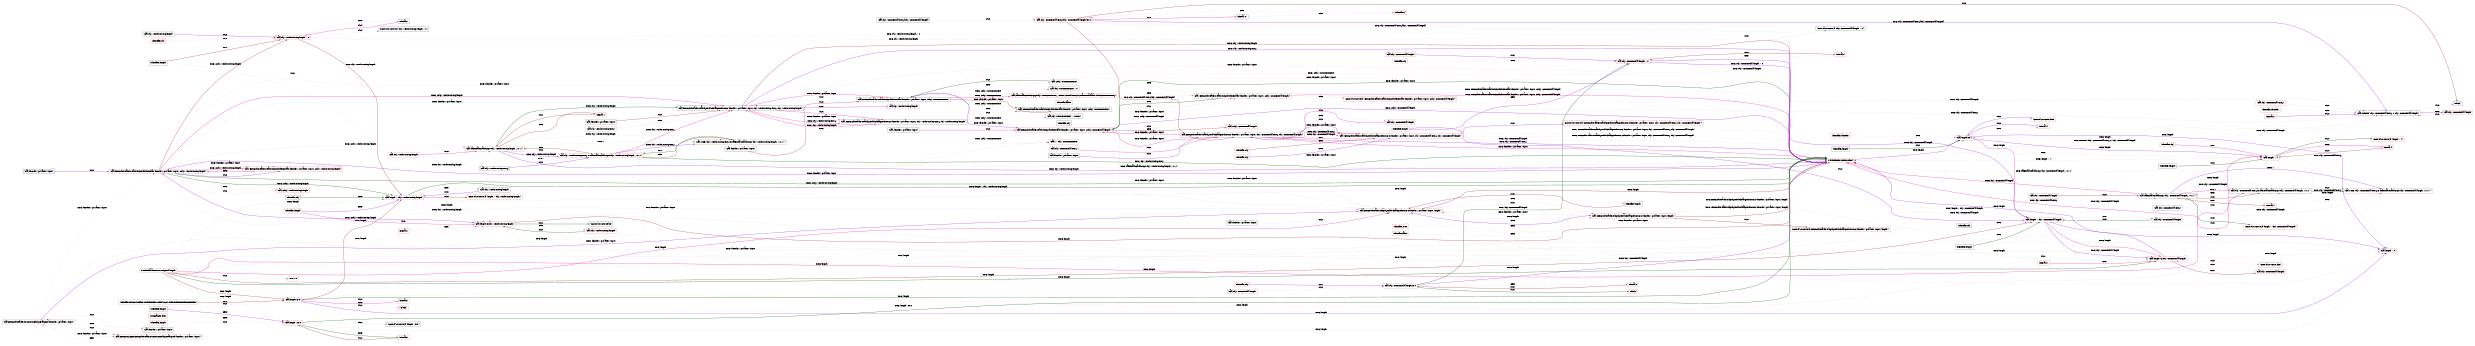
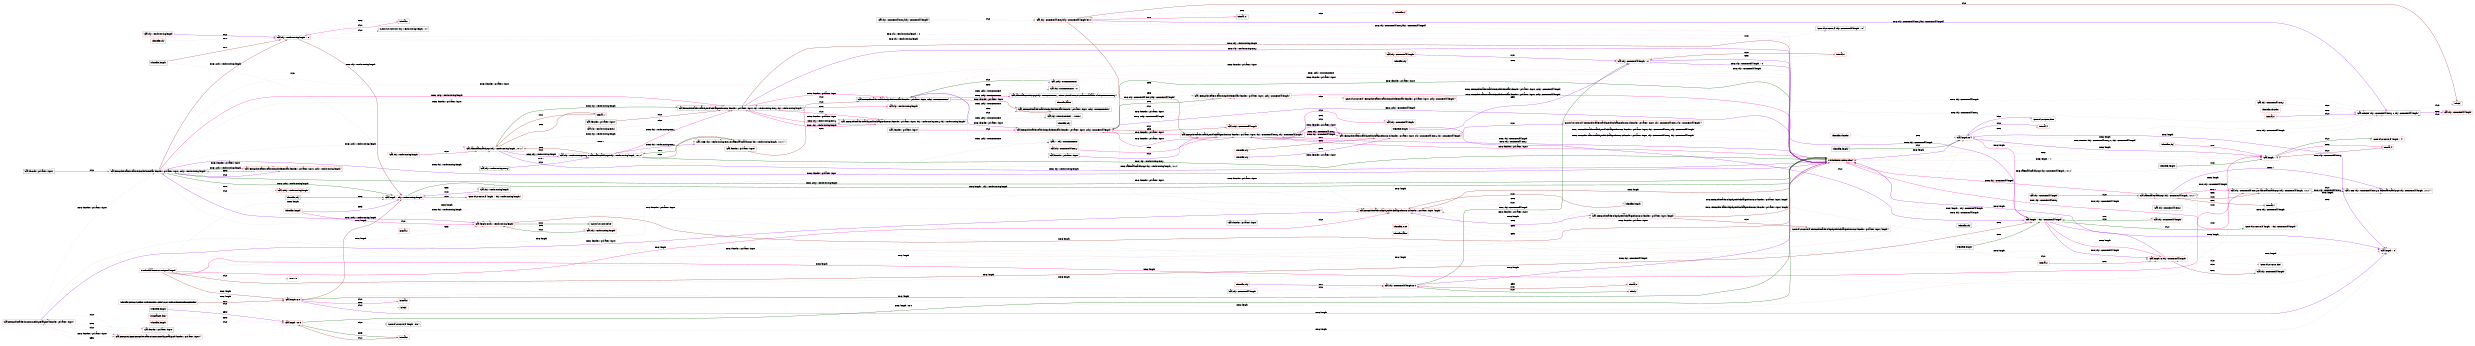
  digraph {
    rankdir=LR
    node [color=brown shape=folder]
    edge [color=purple style=bold]
    n1 [color=red label="(Call,FLAC__bitreader_read_uint32_little_endian(decoder->private_->input, &obj->comments[i].length))" shape=box]
    n2 [color=black label="(Call,FLAC__bitreader_read_byte_block_aligned_no_crc(decoder->private_->input, obj->comments[i].entry, obj->comments[i].length))"]
    n3 [label="(Call,!FLAC__bitreader_read_uint32_little_endian(decoder->private_->input, &obj->comments[i].length))" shape=box]
    n4 [label="(Call,FLAC__bitreader_skip_byte_block_aligned_no_crc(decoder->private_->input, length))"]
    n5 [color=red label="(Call,&obj->comments[i].length)"]
    n6 [color=red label="(MethodReturn,FLAC__bool)" shape=box]
    n7 [color=red label="(Call,!FLAC__bitreader_read_byte_block_aligned_no_crc(decoder->private_->input, obj->comments[i].entry, obj->comments[i].length))" shape=box]
    n8 [color=red label="(Call,obj->comments[i].length)" shape=box]
    n9 [color=red label="(ControlStructure,if (!FLAC__bitreader_read_uint32_little_endian(decoder->private_->input, &obj->comments[i].length)))"]
    n10 [label="(Call,!FLAC__bitreader_skip_byte_block_aligned_no_crc(decoder->private_->input, length))"]
    n11 [color=black label="(Identifier,length)"]
    n12 [label="(Call,length -= 4)"]
    n13 [color=black label="(Call,FLAC__bitreader_read_uint32_little_endian(decoder->private_->input, &obj->num_comments))" shape=box]
    n14 [color=black label="(Call,obj->num_comments > 0)"]
    n15 [color=red label="(Call,safe_malloc_mul_2op_p(obj->num_comments, /*times*/sizeof(FLAC__StreamMetadata_VorbisComment_Entry)))"]
    n16 [color=black label="(Call,!FLAC__bitreader_read_uint32_little_endian(decoder->private_->input, &obj->num_comments))"]
    n17 [label="(Call,i < obj->num_comments)" shape=box]
    n18 [color=black label="(Call,obj->num_comments > 100000)"]
    n19 [label="(Call,&obj->num_comments)" shape=box]
    n20 [color=black label="(Call,FLAC__bitreader_read_byte_block_aligned_no_crc(decoder->private_->input, obj->vendor_string.entry, obj->vendor_string.length))" shape=box]
    n21 [label="(Call,obj->vendor_string.length)" shape=box]
    n22 [color=black label="(Call,!FLAC__bitreader_read_byte_block_aligned_no_crc(decoder->private_->input, obj->vendor_string.entry, obj->vendor_string.length))" shape=box]
    n23 [label="(Call,FLAC__bitreader_read_uint32_little_endian(decoder->private_->input, &obj->vendor_string.length))" shape=box]
    n24 [label="(Call,safe_malloc_add_2op_(obj->vendor_string.length, /*+*/1))"]
    n25 [label="(Call,length < obj->vendor_string.length)"]
    n26 [color=red label="(Call,obj->vendor_string.length > 0)"]
    n27 [color=red label="(Call,length -= obj->vendor_string.length)"]
    n28 [color=red label="(Call,!FLAC__bitreader_read_uint32_little_endian(decoder->private_->input, &obj->vendor_string.length))"]
    n29 [color=red label="(Call,&obj->vendor_string.length)"]
    n30 [color=red label="(Call,obj->vendor_string.entry = safe_malloc_add_2op_(obj->vendor_string.length, /*+*/1))"]
    n31 [label="(Call,0 == (obj->vendor_string.entry = safe_malloc_add_2op_(obj->vendor_string.length, /*+*/1)))"]
    n32 [label="(Literal,1)"]
    n33 [label="(Call,length > 0)" shape=box]
    n34 [color=black label="(Call,obj->vendor_string.length)"]
    n35 [color=red label="(ControlStructure,if (length < obj->vendor_string.length))"]
    n36 [color=black label="(ControlStructure,if (obj->vendor_string.length > 0))" shape=box]
    n37 [color=black label="(Literal,0)"]
    n38 [label="(Call,length < 4)" shape=box]
    n39 [color=red label="(Call,obj->vendor_string.length)" shape=box]
    n40 [color=black label="(ControlStructure,else)"]
    n41 [label="(Call,FLAC__bitreader_is_consumed_byte_aligned(decoder->private_->input))"]
    n42 [color=black label="(Call,decoder->private_->input)" shape=box]
    n43 [label="(Call,FLAC__ASSERT(FLAC__bitreader_is_consumed_byte_aligned(decoder->private_->input)))" shape=box]
    n44 [label="(Call,length -= 8)"]
    n45 [label="(Literal,8)" shape=box]
    n46 [color=red label="(Block,)" shape=box]
    n47 [color=red label="(Literal,4)"]
    n48 [color=red label="(ControlStructure,if (length < 4))"]
    n49 [color=red label="(Call,length >= 8)"]
    n50 [color=red label="(Literal,8)"]
    n51 [color=black label="(ControlStructure,if (length >= 8))"]
    n52 [label="(MethodParameterIn,unsigned length)"]
    n53 [label="(Call,length < obj->comments[i].length)" shape=box]
    n54 [color=red label="(Call,length -= obj->comments[i].length)"]
    1000115 [shape=box]
    n56 [color=black label="(Call,safe_malloc_add_2op_(obj->comments[i].length, /*+*/1))" shape=box]
    n57 [label="(Call,obj->comments[i].length)"]
    n58 [color=red label="(ControlStructure,if (length < obj->comments[i].length))"]
    n59 [label="(ControlStructure,else)"]
    n60 [color=red label="(Literal,4)"]
    n61 [color=black label="(ControlStructure,else)" shape=box]
    n62 [color=red label="(Call,obj->comments[i].length)" shape=box]
    n63 [color=red label="(ControlStructure,if (!FLAC__bitreader_read_byte_block_aligned_no_crc(decoder->private_->input, obj->comments[i].entry, obj->comments[i].length)))"]
    n64 [color=black label="(Call,memset (obj->comments[i].entry, 0, obj->comments[i].length))"]
    n65 [color=red label="(Call,obj->comments[i].length)" shape=box]
    n66 [color=black label="(Block,)" shape=box]
    n67 [color=black label="(Call,obj->comments[i].entry = safe_malloc_add_2op_(obj->comments[i].length, /*+*/1))" shape=box]
    n68 [label="(Call,0 == (obj->comments[i].entry = safe_malloc_add_2op_(obj->comments[i].length, /*+*/1)))"]
    n69 [label="(Literal,1)" shape=box]
    n70 [color=red label="(Call,obj->comments[i].length > 0)" shape=box]
    n71 [color=black label="(ControlStructure,if (obj->comments[i].length > 0))" shape=box]
    n72 [color=red label="(Literal,0)"]
    n73 [label="(Call,obj->comments[i].length = 0)" shape=box]
    n74 [color=red label="(Block,)" shape=box]
    n75 [label="(Literal,0)"]
    n76 [color=red label="(Call,obj->comments[i].entry[obj->comments[i].length] = '\0')"]
    n77 [color=black label="(Literal,'\0')" shape=box]
    n78 [color=red label="(Identifier,i)" shape=box]
    n79 [label="(ControlStructure,if(!FLAC__bitreader_skip_byte_block_aligned_no_crc(decoder->private_->input, length)))"]
    n80 [color=black label="(Identifier,obj)" shape=box]
    n81 [color=black label="(Call,obj->comments[i].entry)" shape=box]
    n82 [color=black label="(Call,obj->vendor_string.entry)" shape=box]
    n83 [label="(Identifier,false)" shape=box]
    n84 [label="(Call,obj->comments[i].length)"]
    n85 [label="(Call,obj->comments[i].entry)" shape=box]
    n86 [label="(Call,obj->vendor_string.length)" shape=box]
    n87 [color=red label="(Literal,0)"]
    n88 [color=black label="(Call,decoder->private_->input)" shape=box]
    n89 [color=black label="(Identifier,length)"]
    n90 [color=red label="(Call,obj->comments[i].length)"]
    n91 [color=black label="(Call,decoder->private_->input)" shape=box]
    n92 [color=black label="(Identifier,obj)"]
    n93 [label="(Identifier,decoder)"]
    n94 [label="(Identifier,false)"]
    n95 [color=black label="(Call,obj->comments[i].entry[obj->comments[i].length])" shape=box]
    n96 [color=red label="(Identifier,obj)"]
    n97 [color=black label="(Identifier,length)" shape=box]
    n98 [color=red label="(Identifier,length)" shape=box]
    n99 [label="(Identifier,obj)"]
    n100 [color=black label="(Identifier,length)"]
    n101 [color=black label="(Identifier,obj)"]
    n102 [label="(Call,obj->comments[i].length)" shape=box]
    n103 [color=black label="(Call,decoder->private_->input)"]
    n104 [color=black label="(Identifier,length)"]
    n105 [label="(Call,obj->vendor_string.length)" shape=box]
    n106 [color=red label="(Literal,0)"]
    n107 [color=red label="(Identifier,obj)" shape=box]
    n108 [label="(Identifier,length)" shape=box]
    n109 [color=black label="(Call,decoder->private_->input)" shape=box]
    n110 [color=red label="(JumpTarget,skip:)"]
    n111 [label="(Identifier,FLAC__STREAM_METADATA_VORBIS_COMMENT_ENTRY_LENGTH_LEN)" shape=box]
    n112 [label="(Identifier,obj)" shape=box]
    n113 [color=red label="(Identifier,obj)"]
    n114 [label="(Call,obj->comments[i].entry)"]
    n115 [color=red label="(Identifier,decoder)"]
    n116 [color=black label="(Identifier,length)" shape=box]
    n117 [color=red label="(Identifier,true)"]
    n118 [label="(Call,obj->vendor_string.entry)" shape=box]
    n119 [color=black label="(Call,decoder->private_->input)"]
    n120 [label="(Identifier,obj)" shape=box]
    n121 [color=black label="(Call,decoder->private_->input)"]
    n122 [label="(Literal,0)" shape=box]
    n123 [label="(Identifier,length)" shape=box]
    n1 -> n2 [color=deeppink label="DDG: decoder->private_->input"]
    n1 -> n3 [color=brown label="AST: " style=dotted]
    n1 -> n3 [color=deeppink label="DDG: decoder->private_->input" style=dotted]
    n1 -> n3 [label="DDG: &obj->comments[i].length" style=dotted]
    n1 -> n4 [color=deeppink label="DDG: decoder->private_->input" style=dotted]
    n1 -> n5 [color=brown label="CFG: "]
    n1 -> n6 [color=darkgreen label="DDG: decoder->private_->input"]
    n1 -> n6 [label="DDG: &obj->comments[i].length"]
    n2 -> n1 [color=deeppink label="DDG: decoder->private_->input"]
    n2 -> n4 [color=darkgreen label="DDG: decoder->private_->input" style=dotted]
    n2 -> n6 [label="DDG: obj->comments[i].length" style=dotted]
    n2 -> n6 [label="DDG: obj->comments[i].entry"]
    n2 -> n6 [color=deeppink label="DDG: decoder->private_->input"]
    n2 -> n7 [color=deeppink label="AST: " style=dotted]
    n2 -> n7 [label="DDG: decoder->private_->input"]
    n2 -> n7 [color=deeppink label="DDG: obj->comments[i].entry"]
    n2 -> n7 [color=brown label="DDG: obj->comments[i].length" style=dotted]
    n2 -> n8 [label="CFG: " style=dotted]
    n3 -> n1 [color=darkgreen label="CFG: "]
    n3 -> n6 [color=deeppink label="DDG: FLAC__bitreader_read_uint32_little_endian(decoder->private_->input, &obj->comments[i].length)"]
    n3 -> n6 [label="DDG: !FLAC__bitreader_read_uint32_little_endian(decoder->private_->input, &obj->comments[i].length)" style=dotted]
    n3 -> n9 [color=brown label="AST: " style=dotted]
    n4 -> n6 [color=deeppink label="DDG: decoder->private_->input" style=dotted]
    n4 -> n6 [color=brown label="DDG: length"]
    n4 -> n10 [color=deeppink label="AST: " style=dotted]
    n4 -> n10 [color=darkgreen label="DDG: decoder->private_->input" style=dotted]
    n4 -> n10 [label="DDG: length" style=dotted]
    n4 -> n11 [label="CFG: " style=dotted]
    n5 -> n1 [label="AST: " style=dotted]
    n6 -> n12 [label="DDG: length"]
    n7 -> n2 [color=deeppink label="CFG: "]
    n7 -> n6 [color=deeppink label="DDG: !FLAC__bitreader_read_byte_block_aligned_no_crc(decoder->private_->input, obj->comments[i].entry, obj->comments[i].length)" style=dotted]
    n7 -> n6 [label="DDG: FLAC__bitreader_read_byte_block_aligned_no_crc(decoder->private_->input, obj->comments[i].entry, obj->comments[i].length)" style=dotted]
    n7 -> n63 [label="AST: "]
    n8 -> n2 [color=deeppink label="AST: "]
    n10 -> n4 [label="CFG: "]
    n10 -> n6 [color=brown label="DDG: !FLAC__bitreader_skip_byte_block_aligned_no_crc(decoder->private_->input, length)"]
    n10 -> n6 [color=darkgreen label="DDG: FLAC__bitreader_skip_byte_block_aligned_no_crc(decoder->private_->input, length)" style=dotted]
    n10 -> n79 [color=brown label="AST: "]
    n11 -> n4 [color=brown label="AST: "]
    n12 -> n33 [label="DDG: length"]
    n12 -> n38 [label="DDG: length"]
    n12 -> n53 [color=deeppink label="DDG: length"]
    n12 -> n59 [label="AST: "]
    n12 -> n60 [label="CFG: " style=dotted]
    n13 -> n1 [label="DDG: decoder->private_->input"]
    n13 -> n4 [color=darkgreen label="DDG: decoder->private_->input" style=dotted]
    n13 -> n6 [color=deeppink label="DDG: &obj->num_comments" style=dotted]
    n13 -> n6 [color=deeppink label="DDG: decoder->private_->input" style=dotted]
    n13 -> n14 [color=deeppink label="DDG: &obj->num_comments" style=dotted]
    n13 -> n15 [color=deeppink label="DDG: &obj->num_comments"]
    n13 -> n16 [color=darkgreen label="AST: " style=dotted]
    n13 -> n16 [color=brown label="DDG: decoder->private_->input"]
    n13 -> n16 [color=darkgreen label="DDG: &obj->num_comments" style=dotted]
    n13 -> n17 [label="DDG: &obj->num_comments" style=dotted]
    n13 -> n18 [label="DDG: &obj->num_comments" style=dotted]
    n13 -> n19 [label="CFG: " style=dotted]
    n16 -> n13 [color=deeppink label="CFG: " style=dotted]
    n19 -> n13 [color=darkgreen label="AST: "]
    n20 -> n6 [color=brown label="DDG: decoder->private_->input" style=dotted]
    n20 -> n6 [color=brown label="DDG: obj->vendor_string.length"]
    n20 -> n6 [label="DDG: obj->vendor_string.entry"]
    n20 -> n13 [color=deeppink label="DDG: decoder->private_->input"]
    n20 -> n21 [color=deeppink label="CFG: "]
    n20 -> n22 [color=deeppink label="AST: "]
    n20 -> n22 [color=deeppink label="DDG: decoder->private_->input" style=dotted]
    n20 -> n22 [color=deeppink label="DDG: obj->vendor_string.entry"]
    n20 -> n22 [color=deeppink label="DDG: obj->vendor_string.length"]
    n21 -> n20 [color=darkgreen label="AST: " style=dotted]
    n22 -> n20 [label="CFG: " style=dotted]
    n23 -> n4 [label="DDG: decoder->private_->input" style=dotted]
    n23 -> n6 [color=darkgreen label="DDG: &obj->vendor_string.length"]
    n23 -> n6 [label="DDG: decoder->private_->input"]
    n23 -> n13 [color=deeppink label="DDG: decoder->private_->input" style=dotted]
    n23 -> n20 [color=darkgreen label="DDG: decoder->private_->input" style=dotted]
    n23 -> n20 [color=deeppink label="DDG: &obj->vendor_string.length"]
    n23 -> n24 [label="DDG: &obj->vendor_string.length" style=dotted]
    n23 -> n25 [color=darkgreen label="DDG: &obj->vendor_string.length"]
    n23 -> n26 [color=brown label="DDG: &obj->vendor_string.length"]
    n23 -> n27 [label="DDG: &obj->vendor_string.length"]
    n23 -> n28 [label="AST: "]
    n23 -> n28 [color=deeppink label="DDG: decoder->private_->input" style=dotted]
    n23 -> n28 [color=deeppink label="DDG: &obj->vendor_string.length"]
    n23 -> n29 [color=deeppink label="CFG: " style=dotted]
    n24 -> n6 [label="DDG: obj->vendor_string.length"]
    n24 -> n20 [color=darkgreen label="DDG: obj->vendor_string.length"]
    n24 -> n30 [label="AST: " style=dotted]
    n24 -> n30 [label="DDG: obj->vendor_string.length"]
    n24 -> n30 [color=darkgreen label="DDG: 1" style=dotted]
    n24 -> n31 [color=darkgreen label="DDG: obj->vendor_string.length" style=dotted]
    n24 -> n31 [color=darkgreen label="DDG: 1" style=dotted]
    n24 -> n32 [color=brown label="CFG: "]
    n25 -> n6 [color=darkgreen label="DDG: length < obj->vendor_string.length"]
    n25 -> n24 [color=darkgreen label="DDG: obj->vendor_string.length" style=dotted]
    n25 -> n27 [color=deeppink label="DDG: obj->vendor_string.length" style=dotted]
    n25 -> n27 [label="DDG: length" style=dotted]
    n25 -> n33 [color=darkgreen label="DDG: length" style=dotted]
    n25 -> n34 [color=brown label="CFG: " style=dotted]
    n25 -> n35 [color=brown label="AST: "]
    n26 -> n6 [label="DDG: obj->vendor_string.length > 0" style=dotted]
    n26 -> n6 [label="DDG: obj->vendor_string.length" style=dotted]
    n26 -> n25 [color=brown label="DDG: obj->vendor_string.length"]
    n26 -> n36 [label="AST: " style=dotted]
    n26 -> n37 [label="CFG: " style=dotted]
    n27 -> n6 [color=brown label="DDG: length"]
    n27 -> n33 [color=deeppink label="DDG: length" style=dotted]
    n27 -> n38 [label="DDG: length" style=dotted]
    n27 -> n39 [label="CFG: " style=dotted]
    n27 -> n40 [color=darkgreen label="AST: "]
    n28 -> n23 [color=deeppink label="CFG: "]
    n29 -> n23 [color=brown label="AST: " style=dotted]
    n30 -> n6 [color=darkgreen label="DDG: obj->vendor_string.entry"]
    n30 -> n6 [color=darkgreen label="DDG: safe_malloc_add_2op_(obj->vendor_string.length, /*+*/1)" style=dotted]
    n30 -> n20 [color=deeppink label="DDG: obj->vendor_string.entry"]
    n30 -> n24 [color=brown label="CFG: "]
    n30 -> n31 [color=brown label="AST: "]
    n30 -> n31 [label="DDG: obj->vendor_string.entry"]
    n31 -> n30 [color=darkgreen label="CFG: "]
    n32 -> n24 [color=brown label="AST: "]
    n33 -> n4 [color=brown label="DDG: length" style=dotted]
    n34 -> n25 [label="AST: "]
    n37 -> n26 [color=deeppink label="AST: "]
    n38 -> n6 [color=brown label="DDG: length < 4" style=dotted]
    n38 -> n12 [label="DDG: length" style=dotted]
    n38 -> n33 [color=darkgreen label="DDG: length" style=dotted]
    n38 -> n47 [color=deeppink label="CFG: "]
    n38 -> n48 [color=darkgreen label="AST: "]
    n39 -> n27 [color=darkgreen label="AST: "]
    n41 -> n4 [label="DDG: decoder->private_->input"]
    n41 -> n6 [color=darkgreen label="DDG: decoder->private_->input" style=dotted]
    n41 -> n23 [color=deeppink label="DDG: decoder->private_->input" style=dotted]
    n41 -> n42 [color=deeppink label="CFG: " style=dotted]
    n41 -> n43 [label="AST: " style=dotted]
    n41 -> n43 [color=darkgreen label="DDG: decoder->private_->input" style=dotted]
    n42 -> n41 [color=darkgreen label="AST: " style=dotted]
    n43 -> n41 [color=deeppink label="CFG: " style=dotted]
    n44 -> n6 [color=darkgreen label="DDG: length"]
    n44 -> n25 [color=brown label="DDG: length"]
    n44 -> n33 [label="DDG: length"]
    n44 -> n38 [color=brown label="DDG: length" style=dotted]
    n44 -> n45 [color=deeppink label="CFG: "]
    n44 -> n46 [color=deeppink label="AST: " style=dotted]
    n45 -> n44 [label="AST: " style=dotted]
    n47 -> n38 [color=brown label="AST: "]
    n49 -> n6 [color=darkgreen label="DDG: length >= 8"]
    n49 -> n33 [color=darkgreen label="DDG: length" style=dotted]
    n49 -> n50 [color=darkgreen label="CFG: "]
    n49 -> n51 [label="AST: " style=dotted]
    n50 -> n49 [color=brown label="AST: "]
    n52 -> n4 [color=deeppink label="DDG: length"]
    n52 -> n6 [color=darkgreen label="DDG: length" style=dotted]
    n52 -> n12 [color=brown label="DDG: length" style=dotted]
    n52 -> n17 [color=darkgreen label="DDG: length" style=dotted]
    n52 -> n25 [color=darkgreen label="DDG: length" style=dotted]
    n52 -> n27 [color=deeppink label="DDG: length" style=dotted]
    n52 -> n38 [color=deeppink label="DDG: length"]
    n52 -> n44 [color=brown label="DDG: length"]
    n52 -> n49 [color=darkgreen label="DDG: length" style=dotted]
    n52 -> n53 [color=brown label="DDG: length"]
-   n52 -> n54 [color=darkgreen label="DDG: length"]
+   n52 -> n54 [color=darkgreen label="DDG: length" style=dotted]
    n52 -> 1000115 [color=brown label="AST: " style=dotted]
    n53 -> n6 [label="DDG: obj->comments[i].length" style=dotted]
    n53 -> n6 [color=darkgreen label="DDG: length < obj->comments[i].length" style=dotted]
    n53 -> n33 [label="DDG: length"]
    n53 -> n54 [label="DDG: obj->comments[i].length"]
    n53 -> n54 [color=deeppink label="DDG: length"]
    n53 -> n56 [color=deeppink label="DDG: obj->comments[i].length" style=dotted]
    n53 -> n57 [label="CFG: " style=dotted]
-   n56 -> n58 [color=darkgreen label="AST: "]
+   n53 -> n58 [color=darkgreen label="AST: "]
    n54 -> n6 [label="DDG: length"]
    n54 -> n33 [color=deeppink label="DDG: length" style=dotted]
    n54 -> n38 [color=deeppink label="DDG: length" style=dotted]
    n54 -> n61 [color=deeppink label="AST: " style=dotted]
    n54 -> n62 [color=brown label="CFG: "]
    n56 -> n6 [color=deeppink label="DDG: obj->comments[i].length"]
    n56 -> n64 [label="DDG: obj->comments[i].length" style=dotted]
    n56 -> n67 [color=brown label="AST: "]
    n56 -> n67 [color=brown label="DDG: obj->comments[i].length" style=dotted]
    n56 -> n67 [color=deeppink label="DDG: 1"]
    n56 -> n68 [color=brown label="DDG: obj->comments[i].length" style=dotted]
    n56 -> n68 [label="DDG: 1"]
    n56 -> n69 [color=brown label="CFG: "]
    n57 -> n53 [color=darkgreen label="AST: "]
    n60 -> n12 [label="AST: "]
    n62 -> n54 [color=deeppink label="AST: " style=dotted]
    n64 -> n2 [color=darkgreen label="DDG: obj->comments[i].entry" style=dotted]
    n64 -> n2 [label="DDG: obj->comments[i].length" style=dotted]
    n64 -> n6 [color=brown label="DDG: memset (obj->comments[i].entry, 0, obj->comments[i].length)" style=dotted]
    n64 -> n65 [label="CFG: "]
    n64 -> n66 [label="AST: " style=dotted]
    n65 -> n64 [color=brown label="AST: " style=dotted]
    n67 -> n6 [color=deeppink label="DDG: obj->comments[i].entry"]
    n67 -> n6 [color=brown label="DDG: safe_malloc_add_2op_(obj->comments[i].length, /*+*/1)" style=dotted]
    n67 -> n56 [color=deeppink label="CFG: " style=dotted]
    n67 -> n64 [color=deeppink label="DDG: obj->comments[i].entry" style=dotted]
    n67 -> n68 [label="AST: " style=dotted]
    n67 -> n68 [color=darkgreen label="DDG: obj->comments[i].entry"]
    n68 -> n67 [color=deeppink label="CFG: " style=dotted]
    n69 -> n56 [color=brown label="AST: " style=dotted]
    n70 -> n6 [color=darkgreen label="DDG: obj->comments[i].length" style=dotted]
    n70 -> n6 [label="DDG: obj->comments[i].length > 0"]
    n70 -> n53 [label="DDG: obj->comments[i].length"]
    n70 -> n71 [label="AST: " style=dotted]
    n70 -> n72 [label="CFG: " style=dotted]
    n72 -> n70 [color=brown label="AST: "]
    n73 -> n6 [label="DDG: obj->comments[i].length"]
    n73 -> n70 [color=darkgreen label="DDG: obj->comments[i].length"]
    n73 -> n74 [color=darkgreen label="AST: "]
    n73 -> n75 [color=brown label="CFG: " style=dotted]
    n75 -> n73 [color=brown label="AST: "]
    n76 -> n2 [color=brown label="DDG: obj->comments[i].entry[obj->comments[i].length]"]
    n76 -> n6 [color=brown label="DDG: obj->comments[i].entry[obj->comments[i].length]" style=dotted]
    n76 -> n64 [label="DDG: obj->comments[i].entry[obj->comments[i].length]"]
    n76 -> n66 [color=brown label="AST: "]
    n76 -> n77 [color=deeppink label="CFG: "]
    n77 -> n78 [label="AST: " style=dotted]
    n78 -> n76 [label="CFG: " style=dotted]
    n80 -> n25 [color=darkgreen label="CFG: "]
    n81 -> n67 [color=darkgreen label="AST: " style=dotted]
    n82 -> n30 [label="AST: "]
    n83 -> n3 [color=darkgreen label="CFG: " style=dotted]
    n84 -> n73 [color=brown label="AST: " style=dotted]
    n85 -> n64 [color=brown label="AST: " style=dotted]
    n86 -> n26 [label="AST: "]
    n87 -> n27 [color=brown label="CFG: " style=dotted]
    n88 -> n2 [label="AST: "]
    n89 -> n53 [color=darkgreen label="CFG: "]
    n89 -> n54 [color=darkgreen label="AST: " style=dotted]
    n90 -> n70 [label="AST: "]
    n91 -> n20 [color=brown label="AST: "]
    n92 -> n53 [label="CFG: " style=dotted]
    n93 -> n12 [label="CFG: " style=dotted]
    n94 -> n10 [label="CFG: " style=dotted]
    n95 -> n76 [color=darkgreen label="AST: " style=dotted]
    n96 -> n73 [label="CFG: "]
    n97 -> n25 [label="AST: " style=dotted]
    n97 -> n26 [color=brown label="CFG: "]
    n98 -> n49 [label="AST: " style=dotted]
    n99 -> n70 [color=deeppink label="CFG: " style=dotted]
    n100 -> n38 [color=darkgreen label="AST: "]
    n101 -> n3 [color=brown label="CFG: " style=dotted]
    n102 -> n56 [color=brown label="AST: "]
    n103 -> n13 [color=brown label="AST: "]
    n104 -> n44 [color=deeppink label="AST: " style=dotted]
    n104 -> n49 [label="CFG: "]
    n105 -> n24 [color=deeppink label="AST: "]
    n106 -> n54 [color=deeppink label="CFG: "]
    n107 -> n26 [color=brown label="CFG: " style=dotted]
    n108 -> n53 [label="AST: "]
    n108 -> n70 [label="CFG: "]
    n109 -> n4 [color=darkgreen label="AST: " style=dotted]
    n110 -> n49 [color=deeppink label="CFG: " style=dotted]
    n111 -> n44 [color=brown label="CFG: "]
    n112 -> n38 [color=deeppink label="CFG: "]
    n113 -> n7 [color=brown label="CFG: "]
    n114 -> n2 [color=deeppink label="AST: "]
    n115 -> n64 [color=deeppink label="CFG: " style=dotted]
    n116 -> n12 [color=darkgreen label="AST: "]
    n116 -> n38 [color=brown label="CFG: " style=dotted]
    n117 -> n10 [color=darkgreen label="CFG: " style=dotted]
    n118 -> n20 [color=brown label="AST: " style=dotted]
    n119 -> n23 [label="AST: "]
    n120 -> n7 [label="CFG: "]
    n121 -> n1 [color=deeppink label="AST: "]
    n122 -> n64 [label="AST: "]
    n123 -> n25 [label="CFG: "]
    n123 -> n27 [color=deeppink label="AST: "]
  }
